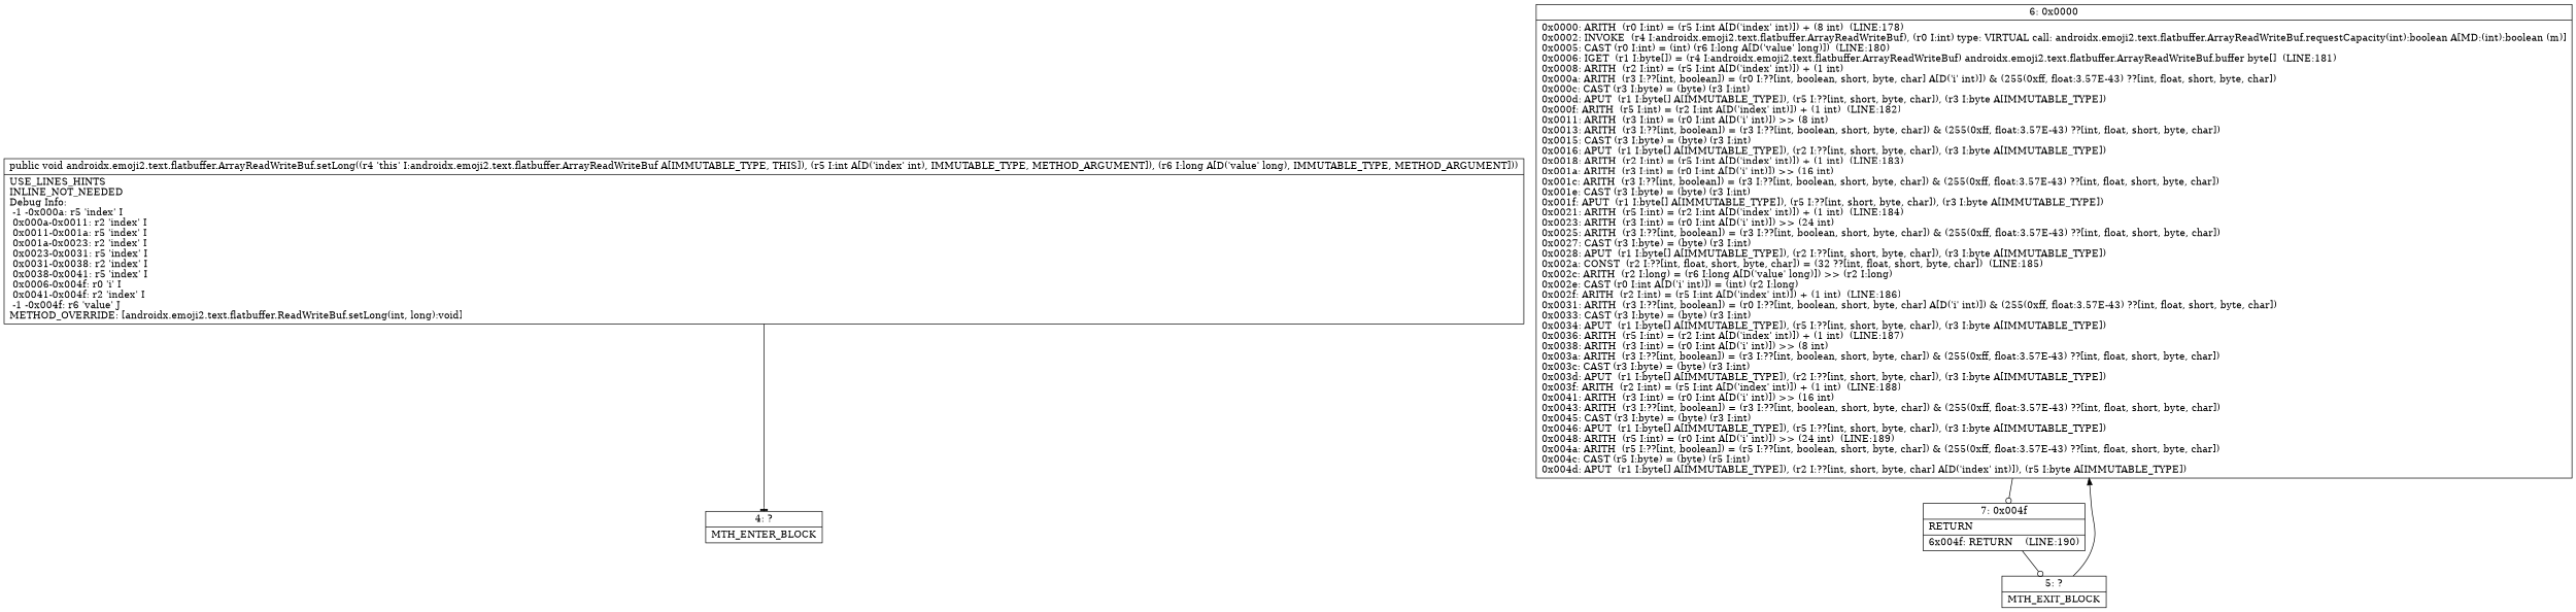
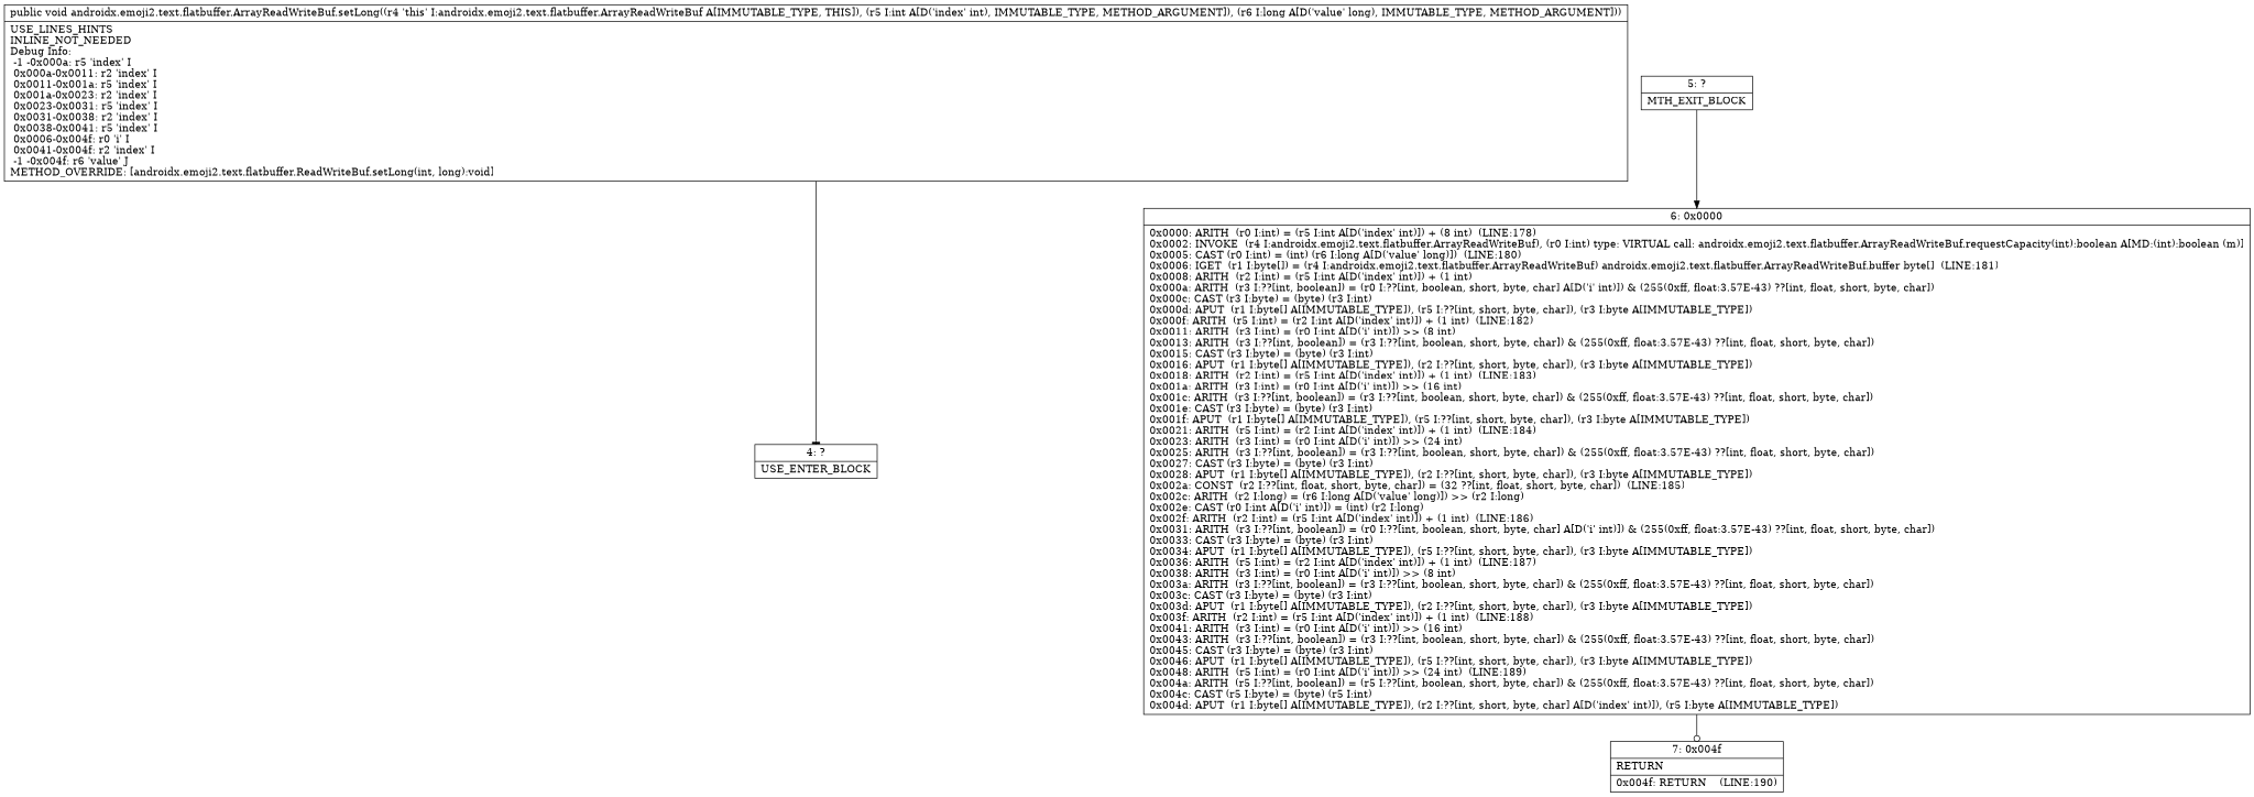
  digraph {
    node [shape=record]
    edge [arrowhead=odot]
-   n1 [label="{4\:\ ?|MTH_ENTER_BLOCK\l}"]
+   n1 [label="{4\:\ ?|USE_ENTER_BLOCK\l}"]
    n2 [label="{6\:\ 0x0000|0x0000: ARITH  (r0 I:int) = (r5 I:int A[D('index' int)]) + (8 int)  (LINE:178)\l0x0002: INVOKE  (r4 I:androidx.emoji2.text.flatbuffer.ArrayReadWriteBuf), (r0 I:int) type: VIRTUAL call: androidx.emoji2.text.flatbuffer.ArrayReadWriteBuf.requestCapacity(int):boolean A[MD:(int):boolean (m)]\l0x0005: CAST (r0 I:int) = (int) (r6 I:long A[D('value' long)])  (LINE:180)\l0x0006: IGET  (r1 I:byte[]) = (r4 I:androidx.emoji2.text.flatbuffer.ArrayReadWriteBuf) androidx.emoji2.text.flatbuffer.ArrayReadWriteBuf.buffer byte[]  (LINE:181)\l0x0008: ARITH  (r2 I:int) = (r5 I:int A[D('index' int)]) + (1 int) \l0x000a: ARITH  (r3 I:??[int, boolean]) = (r0 I:??[int, boolean, short, byte, char] A[D('i' int)]) & (255(0xff, float:3.57E\-43) ??[int, float, short, byte, char]) \l0x000c: CAST (r3 I:byte) = (byte) (r3 I:int) \l0x000d: APUT  (r1 I:byte[] A[IMMUTABLE_TYPE]), (r5 I:??[int, short, byte, char]), (r3 I:byte A[IMMUTABLE_TYPE]) \l0x000f: ARITH  (r5 I:int) = (r2 I:int A[D('index' int)]) + (1 int)  (LINE:182)\l0x0011: ARITH  (r3 I:int) = (r0 I:int A[D('i' int)]) \>\> (8 int) \l0x0013: ARITH  (r3 I:??[int, boolean]) = (r3 I:??[int, boolean, short, byte, char]) & (255(0xff, float:3.57E\-43) ??[int, float, short, byte, char]) \l0x0015: CAST (r3 I:byte) = (byte) (r3 I:int) \l0x0016: APUT  (r1 I:byte[] A[IMMUTABLE_TYPE]), (r2 I:??[int, short, byte, char]), (r3 I:byte A[IMMUTABLE_TYPE]) \l0x0018: ARITH  (r2 I:int) = (r5 I:int A[D('index' int)]) + (1 int)  (LINE:183)\l0x001a: ARITH  (r3 I:int) = (r0 I:int A[D('i' int)]) \>\> (16 int) \l0x001c: ARITH  (r3 I:??[int, boolean]) = (r3 I:??[int, boolean, short, byte, char]) & (255(0xff, float:3.57E\-43) ??[int, float, short, byte, char]) \l0x001e: CAST (r3 I:byte) = (byte) (r3 I:int) \l0x001f: APUT  (r1 I:byte[] A[IMMUTABLE_TYPE]), (r5 I:??[int, short, byte, char]), (r3 I:byte A[IMMUTABLE_TYPE]) \l0x0021: ARITH  (r5 I:int) = (r2 I:int A[D('index' int)]) + (1 int)  (LINE:184)\l0x0023: ARITH  (r3 I:int) = (r0 I:int A[D('i' int)]) \>\> (24 int) \l0x0025: ARITH  (r3 I:??[int, boolean]) = (r3 I:??[int, boolean, short, byte, char]) & (255(0xff, float:3.57E\-43) ??[int, float, short, byte, char]) \l0x0027: CAST (r3 I:byte) = (byte) (r3 I:int) \l0x0028: APUT  (r1 I:byte[] A[IMMUTABLE_TYPE]), (r2 I:??[int, short, byte, char]), (r3 I:byte A[IMMUTABLE_TYPE]) \l0x002a: CONST  (r2 I:??[int, float, short, byte, char]) = (32 ??[int, float, short, byte, char])  (LINE:185)\l0x002c: ARITH  (r2 I:long) = (r6 I:long A[D('value' long)]) \>\> (r2 I:long) \l0x002e: CAST (r0 I:int A[D('i' int)]) = (int) (r2 I:long) \l0x002f: ARITH  (r2 I:int) = (r5 I:int A[D('index' int)]) + (1 int)  (LINE:186)\l0x0031: ARITH  (r3 I:??[int, boolean]) = (r0 I:??[int, boolean, short, byte, char] A[D('i' int)]) & (255(0xff, float:3.57E\-43) ??[int, float, short, byte, char]) \l0x0033: CAST (r3 I:byte) = (byte) (r3 I:int) \l0x0034: APUT  (r1 I:byte[] A[IMMUTABLE_TYPE]), (r5 I:??[int, short, byte, char]), (r3 I:byte A[IMMUTABLE_TYPE]) \l0x0036: ARITH  (r5 I:int) = (r2 I:int A[D('index' int)]) + (1 int)  (LINE:187)\l0x0038: ARITH  (r3 I:int) = (r0 I:int A[D('i' int)]) \>\> (8 int) \l0x003a: ARITH  (r3 I:??[int, boolean]) = (r3 I:??[int, boolean, short, byte, char]) & (255(0xff, float:3.57E\-43) ??[int, float, short, byte, char]) \l0x003c: CAST (r3 I:byte) = (byte) (r3 I:int) \l0x003d: APUT  (r1 I:byte[] A[IMMUTABLE_TYPE]), (r2 I:??[int, short, byte, char]), (r3 I:byte A[IMMUTABLE_TYPE]) \l0x003f: ARITH  (r2 I:int) = (r5 I:int A[D('index' int)]) + (1 int)  (LINE:188)\l0x0041: ARITH  (r3 I:int) = (r0 I:int A[D('i' int)]) \>\> (16 int) \l0x0043: ARITH  (r3 I:??[int, boolean]) = (r3 I:??[int, boolean, short, byte, char]) & (255(0xff, float:3.57E\-43) ??[int, float, short, byte, char]) \l0x0045: CAST (r3 I:byte) = (byte) (r3 I:int) \l0x0046: APUT  (r1 I:byte[] A[IMMUTABLE_TYPE]), (r5 I:??[int, short, byte, char]), (r3 I:byte A[IMMUTABLE_TYPE]) \l0x0048: ARITH  (r5 I:int) = (r0 I:int A[D('i' int)]) \>\> (24 int)  (LINE:189)\l0x004a: ARITH  (r5 I:??[int, boolean]) = (r5 I:??[int, boolean, short, byte, char]) & (255(0xff, float:3.57E\-43) ??[int, float, short, byte, char]) \l0x004c: CAST (r5 I:byte) = (byte) (r5 I:int) \l0x004d: APUT  (r1 I:byte[] A[IMMUTABLE_TYPE]), (r2 I:??[int, short, byte, char] A[D('index' int)]), (r5 I:byte A[IMMUTABLE_TYPE]) \l}"]
-   n3 [label="{7\:\ 0x004f|RETURN\l|6x004f: RETURN    (LINE:190)\l}"]
+   n3 [label="{7\:\ 0x004f|RETURN\l|0x004f: RETURN    (LINE:190)\l}"]
    n4 [label="{5\:\ ?|MTH_EXIT_BLOCK\l}"]
    n5 [label="{public void androidx.emoji2.text.flatbuffer.ArrayReadWriteBuf.setLong((r4 'this' I:androidx.emoji2.text.flatbuffer.ArrayReadWriteBuf A[IMMUTABLE_TYPE, THIS]), (r5 I:int A[D('index' int), IMMUTABLE_TYPE, METHOD_ARGUMENT]), (r6 I:long A[D('value' long), IMMUTABLE_TYPE, METHOD_ARGUMENT]))  | USE_LINES_HINTS\lINLINE_NOT_NEEDED\lDebug Info:\l  \-1 \-0x000a: r5 'index' I\l  0x000a\-0x0011: r2 'index' I\l  0x0011\-0x001a: r5 'index' I\l  0x001a\-0x0023: r2 'index' I\l  0x0023\-0x0031: r5 'index' I\l  0x0031\-0x0038: r2 'index' I\l  0x0038\-0x0041: r5 'index' I\l  0x0006\-0x004f: r0 'i' I\l  0x0041\-0x004f: r2 'index' I\l  \-1 \-0x004f: r6 'value' J\lMETHOD_OVERRIDE: [androidx.emoji2.text.flatbuffer.ReadWriteBuf.setLong(int, long):void]\l}"]
    n2 -> n3
-   n3 -> n4
    n4 -> n2 [arrowhead=normal]
    n5 -> n1 [arrowhead=tee]
  }
